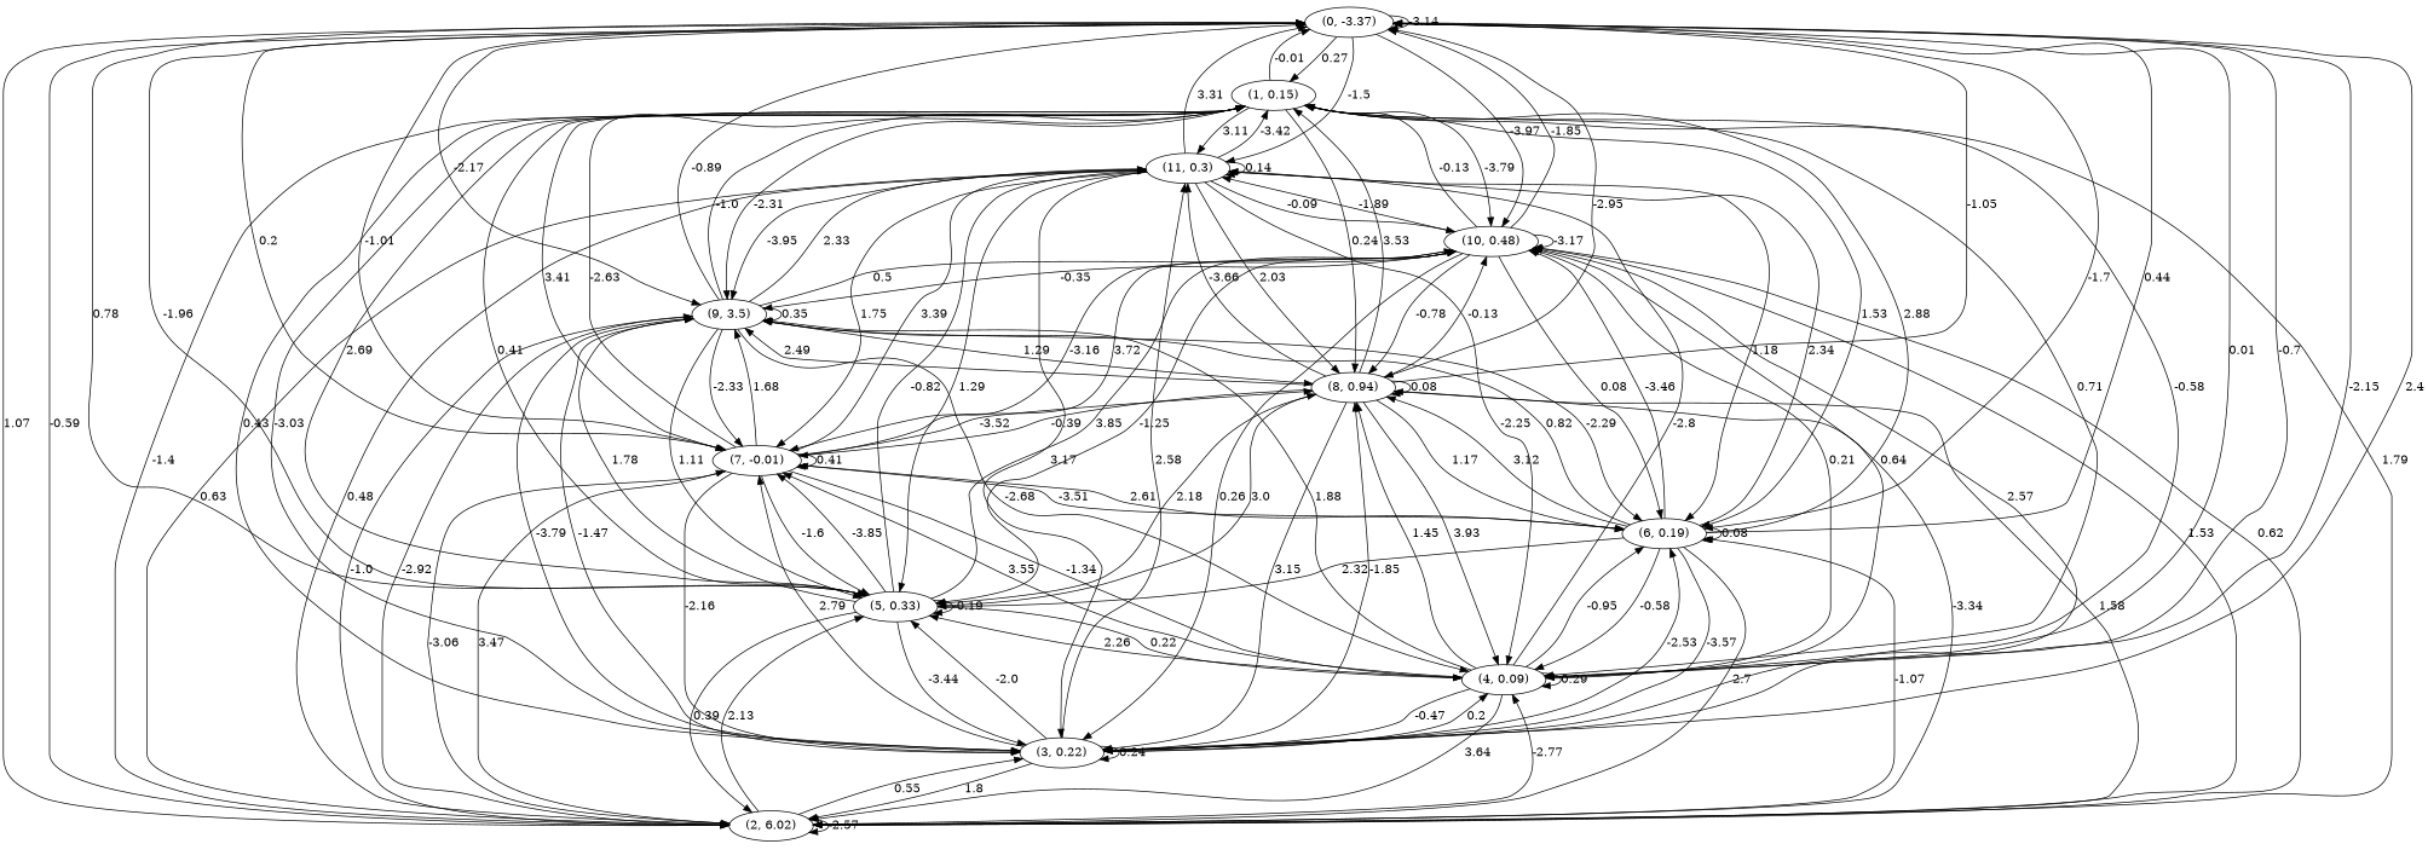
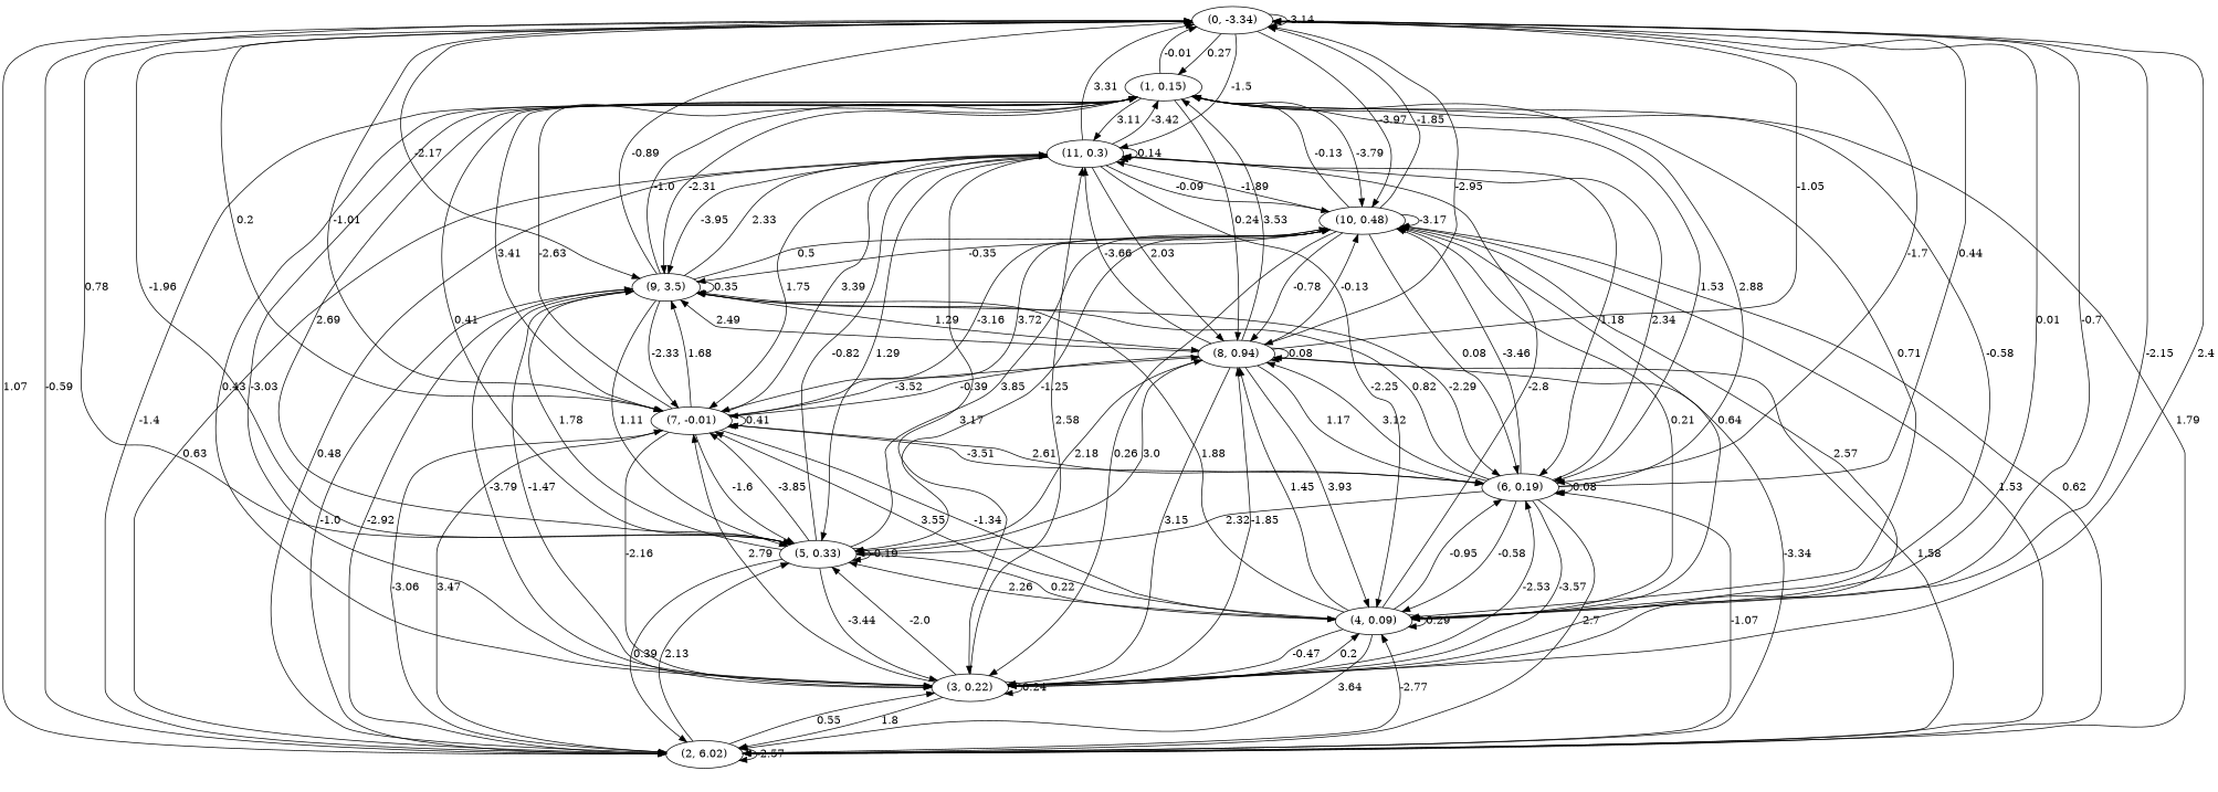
  digraph {
-   n1 [label="(0, -3.37)"]
+   n1 [label="(0, -3.34)"]
    n2 [label="(1, 0.15)"]
    n3 [label="(2, 6.02)"]
    n4 [label="(3, 0.22)"]
    n5 [label="(4, 0.09)"]
    n6 [label="(5, 0.33)"]
    n7 [label="(6, 0.19)"]
    n8 [label="(7, -0.01)"]
    n9 [label="(8, 0.94)"]
    n10 [label="(9, 3.5)"]
    n11 [label="(10, 0.48)"]
    n12 [label="(11, 0.3)"]
    n1 -> n1 [label=-3.14]
    n1 -> n2 [label=0.27]
    n1 -> n3 [label=1.07]
    n1 -> n4 [label=-2.15]
    n1 -> n5 [label=-0.7]
    n1 -> n6 [label=-1.96]
    n1 -> n7 [label=-1.7]
    n1 -> n8 [label=0.2]
    n1 -> n9 [label=-2.95]
    n1 -> n10 [label=-2.17]
    n1 -> n11 [label=-3.97]
    n1 -> n12 [label=-1.5]
    n2 -> n1 [label=-0.01]
    n2 -> n3 [label=-1.4]
    n2 -> n4 [label=-3.03]
    n2 -> n5 [label=0.71]
    n2 -> n6 [label=0.41]
    n2 -> n7 [label=1.53]
    n2 -> n8 [label=3.41]
    n2 -> n9 [label=0.24]
    n2 -> n10 [label=-2.31]
    n2 -> n11 [label=-3.79]
    n2 -> n12 [label=3.11]
    n3 -> n1 [label=-0.59]
    n3 -> n2 [label=1.79]
    n3 -> n3 [label=-2.57]
    n3 -> n4 [label=0.55]
    n3 -> n5 [label=-2.77]
    n3 -> n6 [label=2.13]
    n3 -> n7 [label=-1.07]
    n3 -> n8 [label=3.47]
    n3 -> n9 [label=1.58]
    n3 -> n10 [label=-2.92]
    n3 -> n11 [label=1.53]
    n3 -> n12 [label=0.48]
    n4 -> n1 [label=2.4]
    n4 -> n2 [label=0.43]
    n4 -> n3 [label=1.8]
    n4 -> n4 [label=0.24]
    n4 -> n5 [label=0.2]
    n4 -> n6 [label=-2.0]
    n4 -> n7 [label=-2.53]
    n4 -> n8 [label=2.79]
    n4 -> n9 [label=-1.85]
    n4 -> n10 [label=-1.47]
    n4 -> n11 [label=2.57]
    n4 -> n12 [label=2.58]
    n5 -> n1 [label=0.01]
    n5 -> n2 [label=-0.58]
    n5 -> n3 [label=3.64]
    n5 -> n4 [label=-0.47]
    n5 -> n5 [label=0.29]
    n5 -> n6 [label=2.26]
    n5 -> n7 [label=-0.95]
    n5 -> n8 [label=3.55]
    n5 -> n9 [label=1.45]
    n5 -> n10 [label=1.88]
    n5 -> n11 [label=0.21]
    n5 -> n12 [label=-2.8]
    n6 -> n1 [label=0.78]
    n6 -> n2 [label=2.69]
    n6 -> n3 [label=0.39]
    n6 -> n4 [label=-3.44]
    n6 -> n5 [label=0.22]
    n6 -> n6 [label=-0.19]
    n6 -> n8 [label=-3.85]
    n6 -> n9 [label=3.0]
    n6 -> n10 [label=1.78]
    n6 -> n11 [label=3.85]
    n6 -> n12 [label=-0.82]
    n7 -> n1 [label=0.44]
    n7 -> n2 [label=2.88]
    n7 -> n3 [label=2.7]
    n7 -> n4 [label=-3.57]
    n7 -> n5 [label=-0.58]
    n7 -> n6 [label=2.32]
    n7 -> n7 [label=0.08]
    n7 -> n8 [label=-3.51]
    n7 -> n9 [label=3.12]
    n7 -> n10 [label=0.82]
    n7 -> n11 [label=-3.46]
    n7 -> n12 [label=2.34]
    n8 -> n1 [label=-1.01]
    n8 -> n2 [label=-2.63]
    n8 -> n3 [label=-3.06]
    n8 -> n4 [label=-2.16]
    n8 -> n5 [label=-1.34]
    n8 -> n6 [label=-1.6]
    n8 -> n7 [label=2.61]
    n8 -> n8 [label=0.41]
    n8 -> n9 [label=-3.52]
    n8 -> n10 [label=1.68]
    n8 -> n11 [label=3.72]
    n8 -> n12 [label=3.39]
    n9 -> n1 [label=-1.05]
    n9 -> n2 [label=3.53]
    n9 -> n3 [label=-3.34]
    n9 -> n4 [label=3.15]
    n9 -> n5 [label=3.93]
    n9 -> n6 [label=2.18]
    n9 -> n7 [label=1.17]
    n9 -> n8 [label=-0.39]
    n9 -> n9 [label=0.08]
    n9 -> n10 [label=2.49]
    n9 -> n11 [label=-0.13]
    n9 -> n12 [label=-3.66]
    n10 -> n1 [label=-0.89]
    n10 -> n2 [label=-1.0]
    n10 -> n3 [label=-1.0]
    n10 -> n4 [label=-3.79]
-   n10 -> n5 [label=-2.68]
    n10 -> n6 [label=1.11]
    n10 -> n7 [label=-2.29]
    n10 -> n8 [label=-2.33]
    n10 -> n9 [label=1.29]
    n10 -> n10 [label=0.35]
    n10 -> n11 [label=0.5]
    n10 -> n12 [label=2.33]
    n11 -> n1 [label=-1.85]
    n11 -> n2 [label=-0.13]
    n11 -> n3 [label=0.62]
    n11 -> n4 [label=0.26]
    n11 -> n5 [label=0.64]
    n11 -> n6 [label=-1.25]
    n11 -> n7 [label=0.08]
    n11 -> n8 [label=-3.16]
    n11 -> n9 [label=-0.78]
    n11 -> n10 [label=-0.35]
    n11 -> n11 [label=-3.17]
    n11 -> n12 [label=-1.89]
    n12 -> n1 [label=3.31]
    n12 -> n2 [label=-3.42]
    n12 -> n3 [label=0.63]
    n12 -> n4 [label=3.17]
    n12 -> n5 [label=-2.25]
    n12 -> n6 [label=1.29]
    n12 -> n7 [label=1.18]
    n12 -> n8 [label=1.75]
    n12 -> n9 [label=2.03]
    n12 -> n10 [label=-3.95]
    n12 -> n11 [label=-0.09]
    n12 -> n12 [label=0.14]
  }
